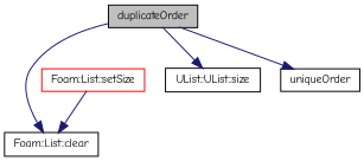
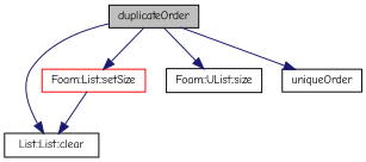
  digraph {
    fontname="Comic Neue"
    rankdir=TB
    node [color=black fontname="Comic Neue" fontsize=10 shape=record]
    edge [color=midnightblue fontname="Comic Neue" fontsize=10 labelfontname=Helvetica labelfontsize=10 style=solid]
    n1 [fillcolor=grey75 fontcolor=black height=0.2 label=duplicateOrder style=filled width=0.4]
-   n2 [height=0.2 label="Foam::List::clear" width=0.4]
+   n2 [height=0.2 label="List::List::clear" width=0.4]
    n3 [color=red height=0.2 label="Foam::List::setSize" width=0.4]
-   n4 [height=0.2 label="UList::UList::size" width=0.4]
+   n4 [height=0.2 label="Foam::UList::size" width=0.4]
    n5 [height=0.2 label=uniqueOrder width=0.4]
    n1 -> n2
+   n1 -> n3
    n1 -> n4
    n1 -> n5
    n3 -> n2
  }
